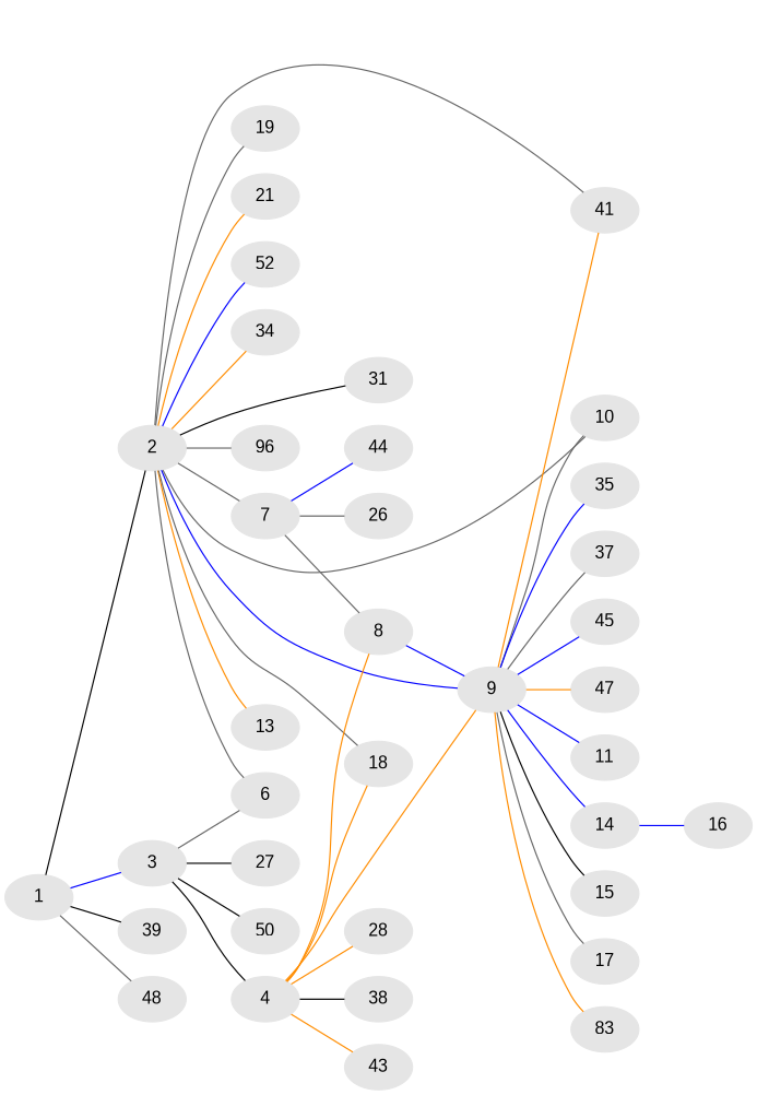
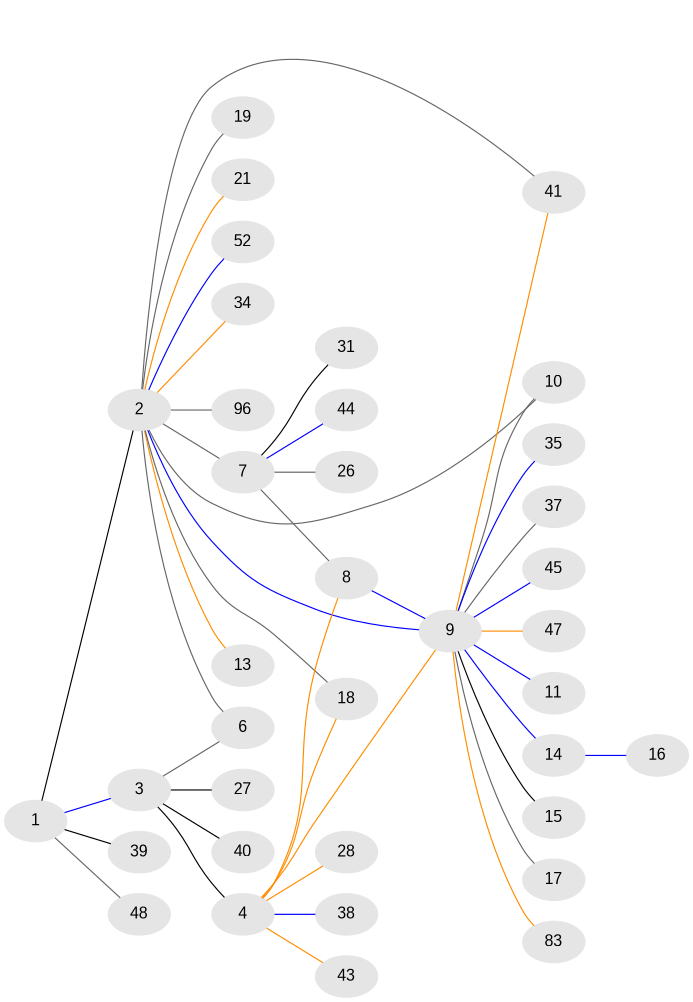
  graph {
    fontname="Liberation Sans"
    rankdir=LR
    node [color=gray90 fontname="Liberation Sans" style=filled]
    edge [color=gray40 fontname="Liberation Sans"]
    1 [super="+25"]
    2 [super="+5"]
    3 [super="+12"]
    39 [super="+42"]
    48
    6 [super="+30"]
    7 [super="+49"]
    9 [super="+24"]
    10
    13 [super="+32"]
    18
    19 [super="+33"]
    21
    n14 [label=52]
    34
    41
    n17 [label=96]
    4 [super="+20"]
    27 [super="+36"]
-   40 [label=50]
+   40
    8
    26
    31
    44
    11
    14 [super="+29"]
    15
    17
    n29 [label=83]
    35
    37
    45
    47
    28
    38
    43
    16
    1 -- 2 [color=black]
    1 -- 3 [color=blue]
    1 -- 39 [color=black]
    1 -- 48
    2 -- 6
    2 -- 7 [weight=2]
    2 -- 9 [color=blue]
    2 -- 10
    2 -- 13 [color=darkorange]
    2 -- 18
    2 -- 19 [weight=2]
    2 -- 21 [color=darkorange]
    2 -- n14 [color=blue weight=2]
    2 -- 34 [color=darkorange]
    2 -- 41
    2 -- n17
    3 -- 6
    3 -- 4 [color=black]
    3 -- 27 [color=black]
    3 -- 40 [color=black]
    7 -- 8
    7 -- 26
-   2 -- 31 [color=black]
+   7 -- 31 [color=black]
    7 -- 44 [color=blue]
    9 -- 10
    9 -- 41 [color=darkorange]
    9 -- 11 [color=blue]
    9 -- 14 [color=blue]
    9 -- 15 [color=black]
    9 -- 17
    9 -- n29 [color=darkorange]
    9 -- 35 [color=blue]
    9 -- 37
    9 -- 45 [color=blue]
    9 -- 47 [color=darkorange]
    4 -- 9 [color=darkorange]
    4 -- 18 [color=darkorange]
    4 -- 8 [color=darkorange]
    4 -- 28 [color=darkorange]
-   4 -- 38 [color=black]
+   4 -- 38 [color=blue]
    4 -- 43 [color=darkorange]
    8 -- 9 [color=blue]
    14 -- 16 [color=blue]
  }
